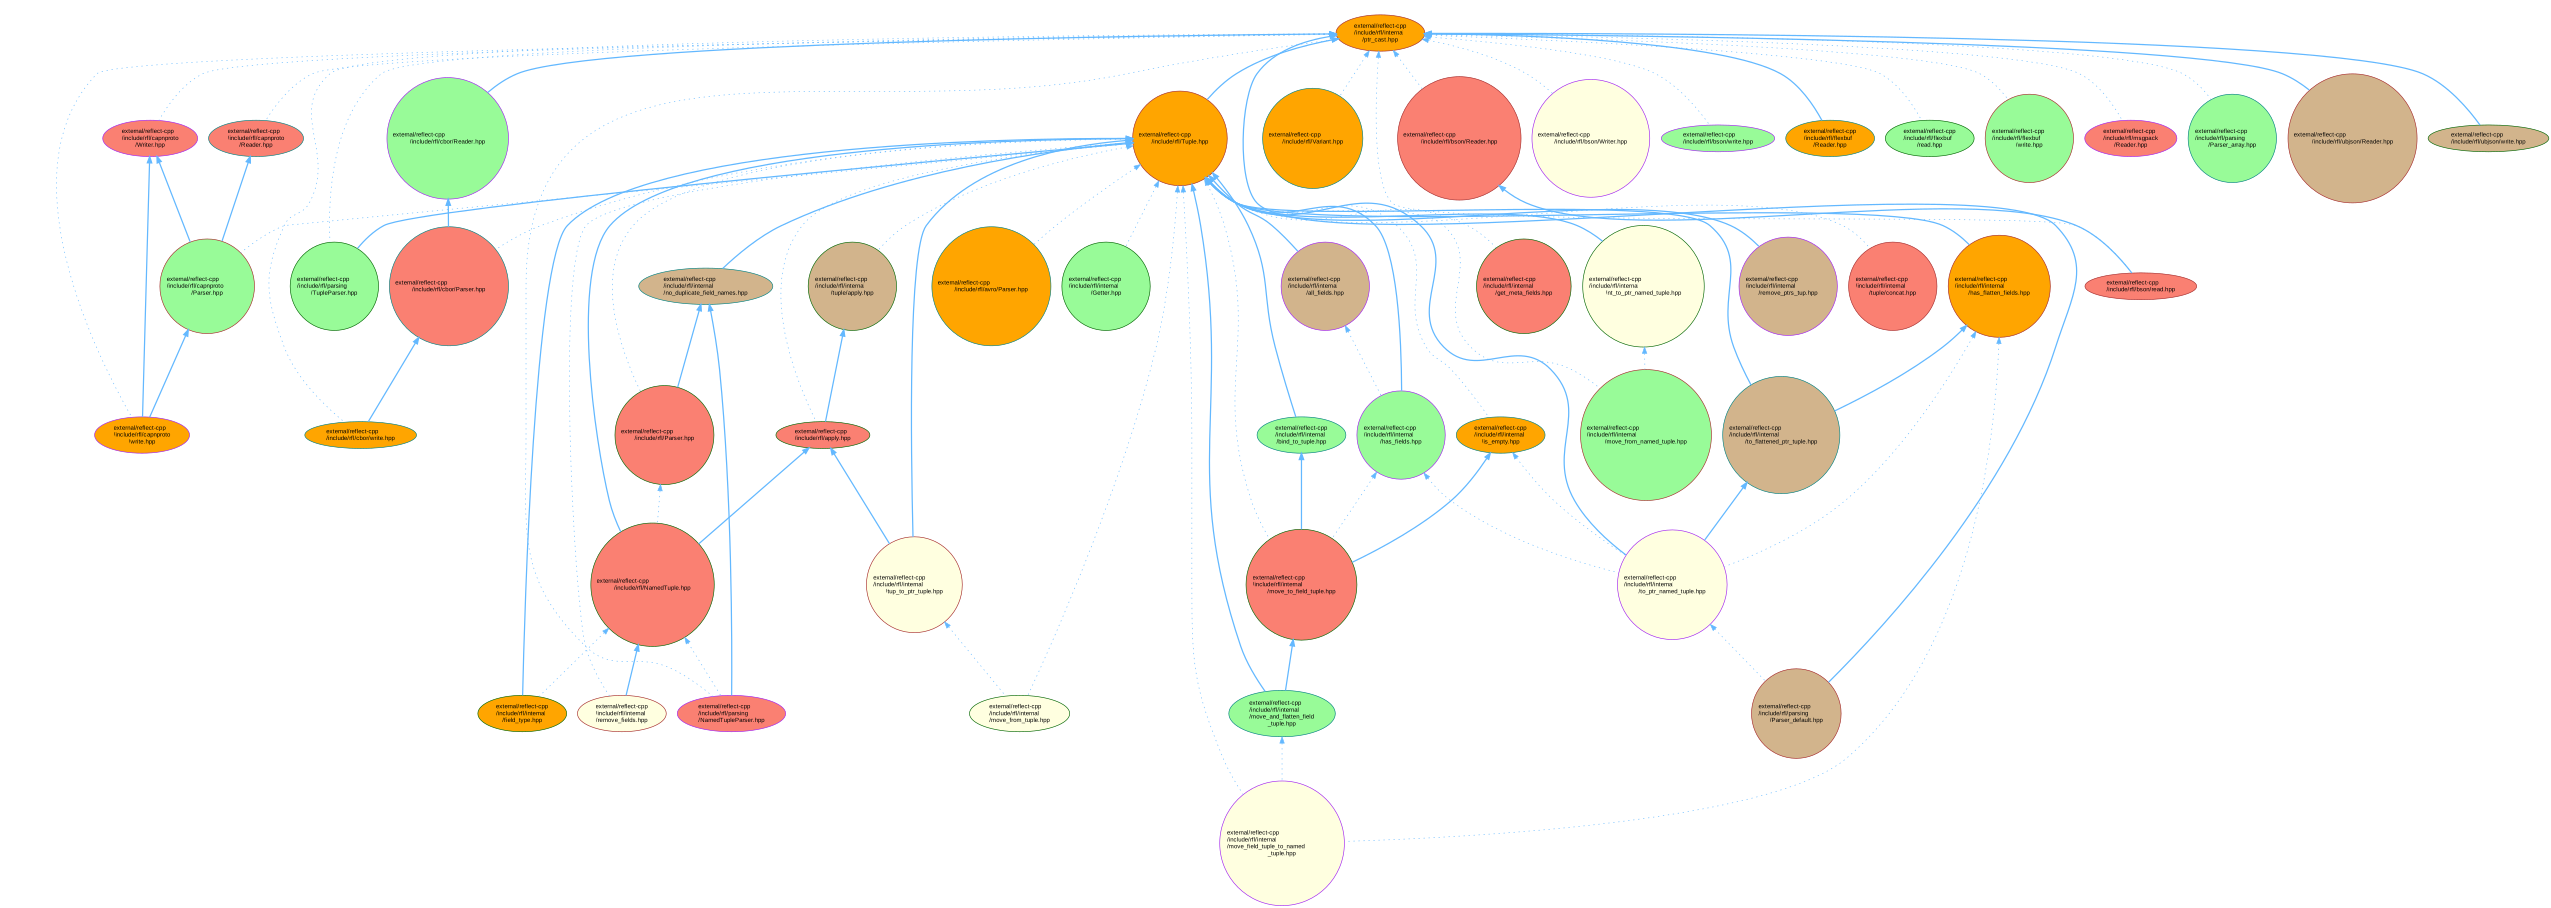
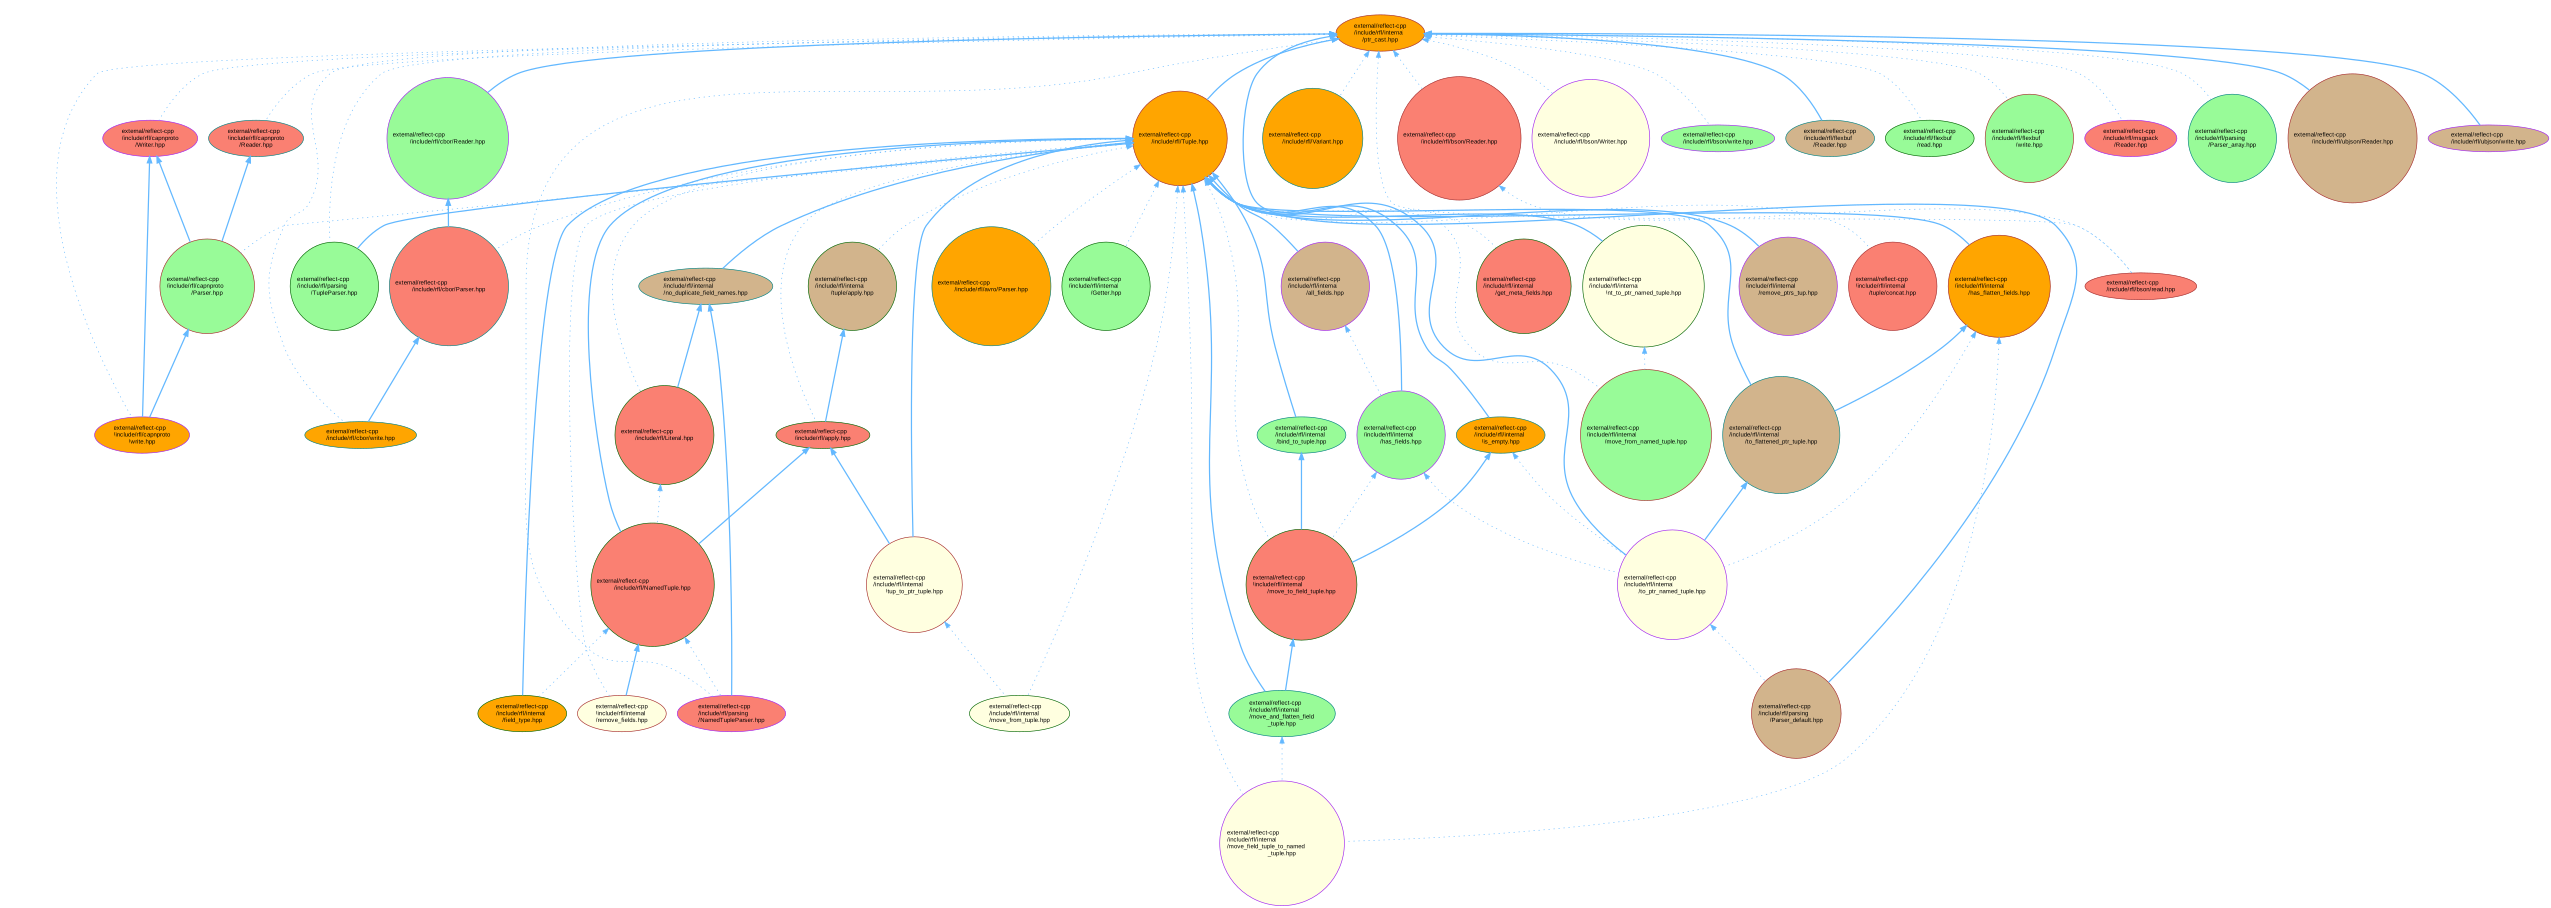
  digraph {
    fontname="Liberation Sans"
    node [color=brown fillcolor=salmon fontname="Liberation Sans" fontsize=10 shape=circle style=filled]
    edge [color=steelblue1 dir=back fontname="Liberation Sans" fontsize=10 labelfontname=Helvetica labelfontsize=10 style=dotted]
    n1 [fillcolor=orange fontcolor=black height=0.2 label="external/reflect-cpp\l/include/rfl/internal\l/ptr_cast.hpp" shape=ellipse width=0.4]
    n2 [fillcolor=orange height=0.2 label="external/reflect-cpp\l/include/rfl/Tuple.hpp" width=0.4]
    n3 [color=purple height=0.2 label="external/reflect-cpp\l/include/rfl/parsing\l/NamedTupleParser.hpp" shape=ellipse width=0.4]
    n4 [color=purple fillcolor=orange height=0.2 label="external/reflect-cpp\l/include/rfl/capnproto\l/write.hpp" shape=ellipse width=0.4]
    n5 [color=teal fillcolor=orange height=0.2 label="external/reflect-cpp\l/include/rfl/cbor/write.hpp" shape=ellipse width=0.4]
    n6 [fillcolor=tan height=0.2 label="external/reflect-cpp\l/include/rfl/parsing\l/Parser_default.hpp" width=0.4]
    n7 [color=darkgreen fillcolor=palegreen height=0.2 label="external/reflect-cpp\l/include/rfl/parsing\l/TupleParser.hpp" width=0.4]
    n8 [color=teal fillcolor=orange height=0.2 label="external/reflect-cpp\l/include/rfl/Variant.hpp" width=0.4]
    n9 [height=0.2 label="external/reflect-cpp\l/include/rfl/bson/Reader.hpp" width=0.4]
    n10 [height=0.2 label="external/reflect-cpp\l/include/rfl/bson/read.hpp" shape=ellipse width=0.4]
    n11 [color=purple fillcolor=lightyellow height=0.2 label="external/reflect-cpp\l/include/rfl/bson/Writer.hpp" width=0.4]
    n12 [color=purple fillcolor=palegreen height=0.2 label="external/reflect-cpp\l/include/rfl/bson/write.hpp" shape=ellipse width=0.4]
    n13 [color=teal height=0.2 label="external/reflect-cpp\l/include/rfl/capnproto\l/Reader.hpp" shape=ellipse width=0.4]
    n14 [color=purple height=0.2 label="external/reflect-cpp\l/include/rfl/capnproto\l/Writer.hpp" shape=ellipse width=0.4]
    n15 [color=purple fillcolor=palegreen height=0.2 label="external/reflect-cpp\l/include/rfl/cbor/Reader.hpp" width=0.4]
-   n16 [color=teal fillcolor=orange height=0.2 label="external/reflect-cpp\l/include/rfl/flexbuf\l/Reader.hpp" shape=ellipse width=0.4]
+   n16 [color=teal fillcolor=tan height=0.2 label="external/reflect-cpp\l/include/rfl/flexbuf\l/Reader.hpp" shape=ellipse width=0.4]
    n17 [color=darkgreen fillcolor=palegreen height=0.2 label="external/reflect-cpp\l/include/rfl/flexbuf\l/read.hpp" shape=ellipse width=0.4]
    n18 [fillcolor=palegreen height=0.2 label="external/reflect-cpp\l/include/rfl/flexbuf\l/write.hpp" width=0.4]
    n19 [color=purple height=0.2 label="external/reflect-cpp\l/include/rfl/msgpack\l/Reader.hpp" shape=ellipse width=0.4]
    n20 [color=teal fillcolor=palegreen height=0.2 label="external/reflect-cpp\l/include/rfl/parsing\l/Parser_array.hpp" width=0.4]
    n21 [fillcolor=tan height=0.2 label="external/reflect-cpp\l/include/rfl/ubjson/Reader.hpp" width=0.4]
-   n22 [color=darkgreen fillcolor=tan height=0.2 label="external/reflect-cpp\l/include/rfl/ubjson/write.hpp" shape=ellipse width=0.4]
-   n23 [color=darkgreen height=0.2 label="external/reflect-cpp\l/include/rfl/Parser.hpp" width=0.4]
+   n22 [color=purple fillcolor=tan height=0.2 label="external/reflect-cpp\l/include/rfl/ubjson/write.hpp" shape=ellipse width=0.4]
+   n23 [color=darkgreen height=0.2 label="external/reflect-cpp\l/include/rfl/Literal.hpp" width=0.4]
    n24 [color=darkgreen height=0.2 label="external/reflect-cpp\l/include/rfl/NamedTuple.hpp" width=0.4]
    n25 [color=darkgreen fillcolor=orange height=0.2 label="external/reflect-cpp\l/include/rfl/internal\l/field_type.hpp" shape=ellipse width=0.4]
    n26 [fillcolor=lightyellow height=0.2 label="external/reflect-cpp\l/include/rfl/internal\l/remove_fields.hpp" shape=ellipse width=0.4]
    n27 [color=darkgreen height=0.2 label="external/reflect-cpp\l/include/rfl/apply.hpp" shape=ellipse width=0.4]
    n28 [fillcolor=lightyellow height=0.2 label="external/reflect-cpp\l/include/rfl/internal\l/tup_to_ptr_tuple.hpp" width=0.4]
    n29 [color=darkgreen fillcolor=lightyellow height=0.2 label="external/reflect-cpp\l/include/rfl/internal\l/move_from_tuple.hpp" shape=ellipse width=0.4]
    n30 [color=teal fillcolor=orange height=0.2 label="external/reflect-cpp\l/include/rfl/avro/Parser.hpp" width=0.4]
    n31 [fillcolor=palegreen height=0.2 label="external/reflect-cpp\l/include/rfl/capnproto\l/Parser.hpp" width=0.4]
    n32 [color=teal height=0.2 label="external/reflect-cpp\l/include/rfl/cbor/Parser.hpp" width=0.4]
    n33 [color=darkgreen fillcolor=palegreen height=0.2 label="external/reflect-cpp\l/include/rfl/internal\l/Getter.hpp" width=0.4]
    n34 [color=purple fillcolor=tan height=0.2 label="external/reflect-cpp\l/include/rfl/internal\l/all_fields.hpp" width=0.4]
    n35 [color=purple fillcolor=palegreen height=0.2 label="external/reflect-cpp\l/include/rfl/internal\l/has_fields.hpp" width=0.4]
    n36 [color=darkgreen height=0.2 label="external/reflect-cpp\l/include/rfl/internal\l/move_to_field_tuple.hpp" width=0.4]
    n37 [color=teal fillcolor=palegreen height=0.2 label="external/reflect-cpp\l/include/rfl/internal\l/move_and_flatten_field\l_tuple.hpp" shape=ellipse width=0.4]
    n38 [color=purple fillcolor=lightyellow height=0.2 label="external/reflect-cpp\l/include/rfl/internal\l/move_field_tuple_to_named\l_tuple.hpp" width=0.4]
    n39 [color=purple fillcolor=lightyellow height=0.2 label="external/reflect-cpp\l/include/rfl/internal\l/to_ptr_named_tuple.hpp" width=0.4]
    n40 [color=teal fillcolor=palegreen height=0.2 label="external/reflect-cpp\l/include/rfl/internal\l/bind_to_tuple.hpp" shape=ellipse width=0.4]
    n41 [color=darkgreen height=0.2 label="external/reflect-cpp\l/include/rfl/internal\l/get_meta_fields.hpp" width=0.4]
    n42 [fillcolor=orange height=0.2 label="external/reflect-cpp\l/include/rfl/internal\l/has_flatten_fields.hpp" width=0.4]
    n43 [color=teal fillcolor=tan height=0.2 label="external/reflect-cpp\l/include/rfl/internal\l/to_flattened_ptr_tuple.hpp" width=0.4]
    n44 [color=teal fillcolor=orange height=0.2 label="external/reflect-cpp\l/include/rfl/internal\l/is_empty.hpp" shape=ellipse width=0.4]
    n45 [fillcolor=palegreen height=0.2 label="external/reflect-cpp\l/include/rfl/internal\l/move_from_named_tuple.hpp" width=0.4]
    n46 [color=teal fillcolor=tan height=0.2 label="external/reflect-cpp\l/include/rfl/internal\l/no_duplicate_field_names.hpp" shape=ellipse width=0.4]
    n47 [color=darkgreen fillcolor=lightyellow height=0.2 label="external/reflect-cpp\l/include/rfl/internal\l/nt_to_ptr_named_tuple.hpp" width=0.4]
    n48 [color=purple fillcolor=tan height=0.2 label="external/reflect-cpp\l/include/rfl/internal\l/remove_ptrs_tup.hpp" width=0.4]
    n49 [color=darkgreen fillcolor=tan height=0.2 label="external/reflect-cpp\l/include/rfl/internal\l/tuple/apply.hpp" width=0.4]
    n50 [height=0.2 label="external/reflect-cpp\l/include/rfl/internal\l/tuple/concat.hpp" width=0.4]
    n1 -> n2 [style=bold]
    n1 -> n3
    n1 -> n4
    n1 -> n5
    n1 -> n6 [style=bold]
    n1 -> n7
    n1 -> n8
    n1 -> n9
    n1 -> n10
    n1 -> n11
    n1 -> n12
    n1 -> n13
    n1 -> n14
    n1 -> n15 [style=bold]
    n1 -> n16 [style=bold]
    n1 -> n17
    n1 -> n18
    n1 -> n19
    n1 -> n20
    n1 -> n21 [style=bold]
    n1 -> n22 [style=bold]
    n2 -> n7 [style=bold]
    n2 -> n23
    n2 -> n24 [style=bold]
    n2 -> n25 [style=bold]
    n2 -> n26
    n2 -> n27
    n2 -> n28 [style=bold]
    n2 -> n29
    n2 -> n30
    n2 -> n31
    n2 -> n32
    n2 -> n33
    n2 -> n34 [style=bold]
    n2 -> n35 [style=bold]
    n2 -> n36
    n2 -> n37 [style=bold]
    n2 -> n38
    n2 -> n39 [style=bold]
    n2 -> n40 [style=bold]
    n2 -> n41
    n2 -> n42 [style=bold]
    n2 -> n43 [style=bold]
-   n2 -> n44
+   n2 -> n44 [style=bold]
    n2 -> n45
    n2 -> n46 [style=bold]
    n2 -> n47 [style=bold]
    n2 -> n48 [style=bold]
    n2 -> n49
    n2 -> n50
-   n9 -> n10 [style=bold]
+   n9 -> n10
    n13 -> n31 [style=bold]
    n14 -> n4 [style=bold]
    n14 -> n31 [style=bold]
    n15 -> n32 [style=bold]
    n23 -> n24
    n24 -> n3
    n24 -> n25
    n24 -> n26 [style=bold]
    n27 -> n24 [style=bold]
    n27 -> n28 [style=bold]
    n28 -> n29
    n31 -> n4 [style=bold]
    n32 -> n5 [style=bold]
    n34 -> n35
    n35 -> n36
    n35 -> n39
    n36 -> n37 [style=bold]
    n37 -> n38
    n39 -> n6
    n40 -> n36 [style=bold]
    n42 -> n38
    n42 -> n39
    n42 -> n43 [style=bold]
    n43 -> n39 [style=bold]
    n44 -> n36 [style=bold]
    n44 -> n39
    n46 -> n3 [style=bold]
    n46 -> n23 [style=bold]
    n47 -> n45
    n49 -> n27 [style=bold]
  }
